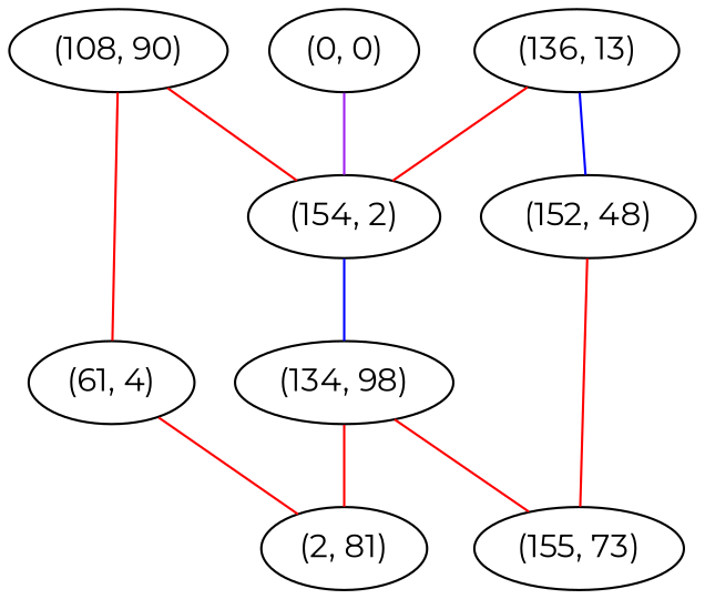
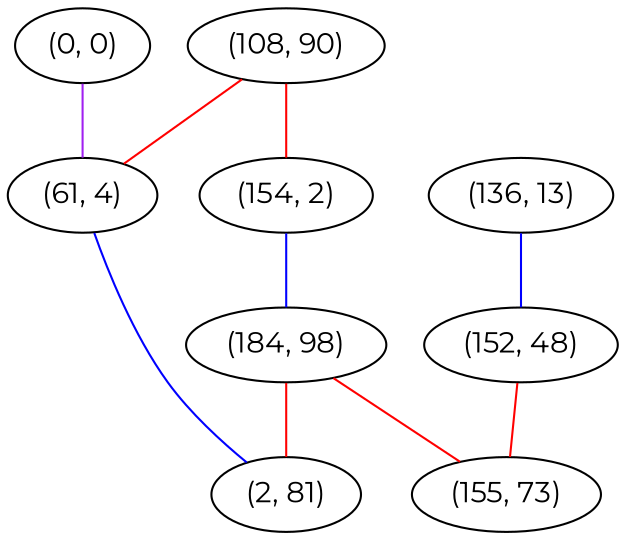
  graph {
    fontname=Montserrat
    node [fontname=Montserrat]
    edge [color=red fontname=Montserrat weight=1]
    "(0, 0)"
    "(61, 4)"
    "(2, 81)"
    "(136, 13)"
    "(152, 48)"
    "(154, 2)"
    "(155, 73)"
-   "(134, 98)"
+   "(134, 98)" [label="(184, 98)"]
    "(108, 90)"
-   "(0, 0)" -- "(154, 2)" [color=purple weight=4]
-   "(61, 4)" -- "(2, 81)"
+   "(0, 0)" -- "(61, 4)" [color=purple weight=4]
+   "(61, 4)" -- "(2, 81)" [color=blue]
    "(136, 13)" -- "(152, 48)" [color=blue]
-   "(136, 13)" -- "(154, 2)"
    "(152, 48)" -- "(155, 73)"
    "(154, 2)" -- "(134, 98)" [color=blue weight=3]
    "(134, 98)" -- "(2, 81)" [weight=3]
    "(134, 98)" -- "(155, 73)"
    "(108, 90)" -- "(61, 4)"
    "(108, 90)" -- "(154, 2)" [weight=3]
  }
